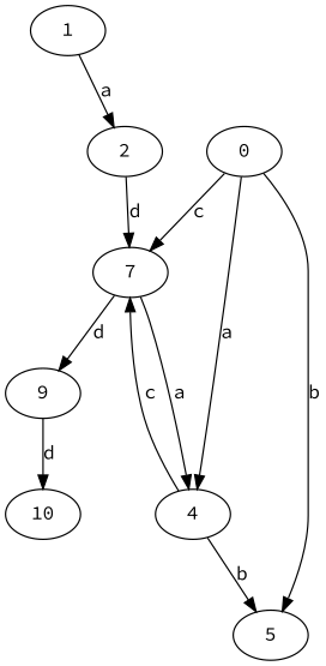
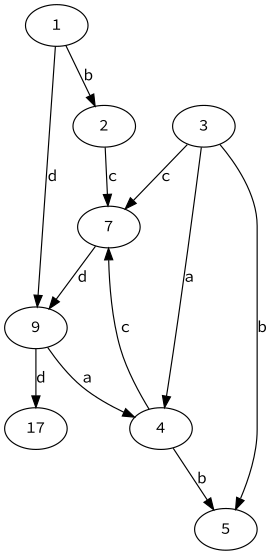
  strict digraph {
    fontname="Source Code Pro"
    node [fontname="Source Code Pro"]
    edge [fontname="Source Code Pro"]
    1
    2
    9
    7
-   10
+   10 [label=17]
    4
    5
-   0
-   1 -> 2 [label=a]
-   2 -> 7 [label=d]
+   0 [label=3]
+   1 -> 2 [label=b]
+   1 -> 9 [label=d]
+   2 -> 7 [label=c]
    9 -> 10 [label=d]
    7 -> 9 [label=d]
-   7 -> 4 [label=a]
+   9 -> 4 [label=a]
    4 -> 7 [label=c]
    4 -> 5 [label=b]
    0 -> 7 [label=c]
    0 -> 4 [label=a]
    0 -> 5 [label=b]
  }
